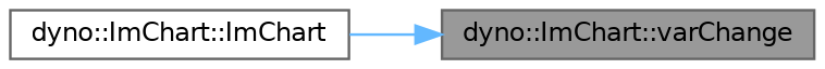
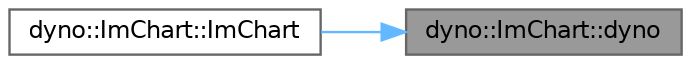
  digraph {
    rankdir=RL
    fontname="DejaVu Sans"
    node [fontname="DejaVu Sans" fontsize=10 shape=box style=filled]
-   n1 [color=gray40 fillcolor=grey60 fontcolor=black height=0.2 label="dyno::ImChart::varChange" width=0.4]
+   n1 [color=gray40 fillcolor=grey60 fontcolor=black height=0.2 label="dyno::ImChart::dyno" width=0.4]
    n2 [color=grey40 fillcolor=white height=0.2 label="dyno::ImChart::ImChart" width=0.4]
    n1 -> n2 [color=steelblue1 dir=back fontname="DejaVu Sans" fontsize=10 labelfontname=Helvetica labelfontsize=10 style=solid]
  }
